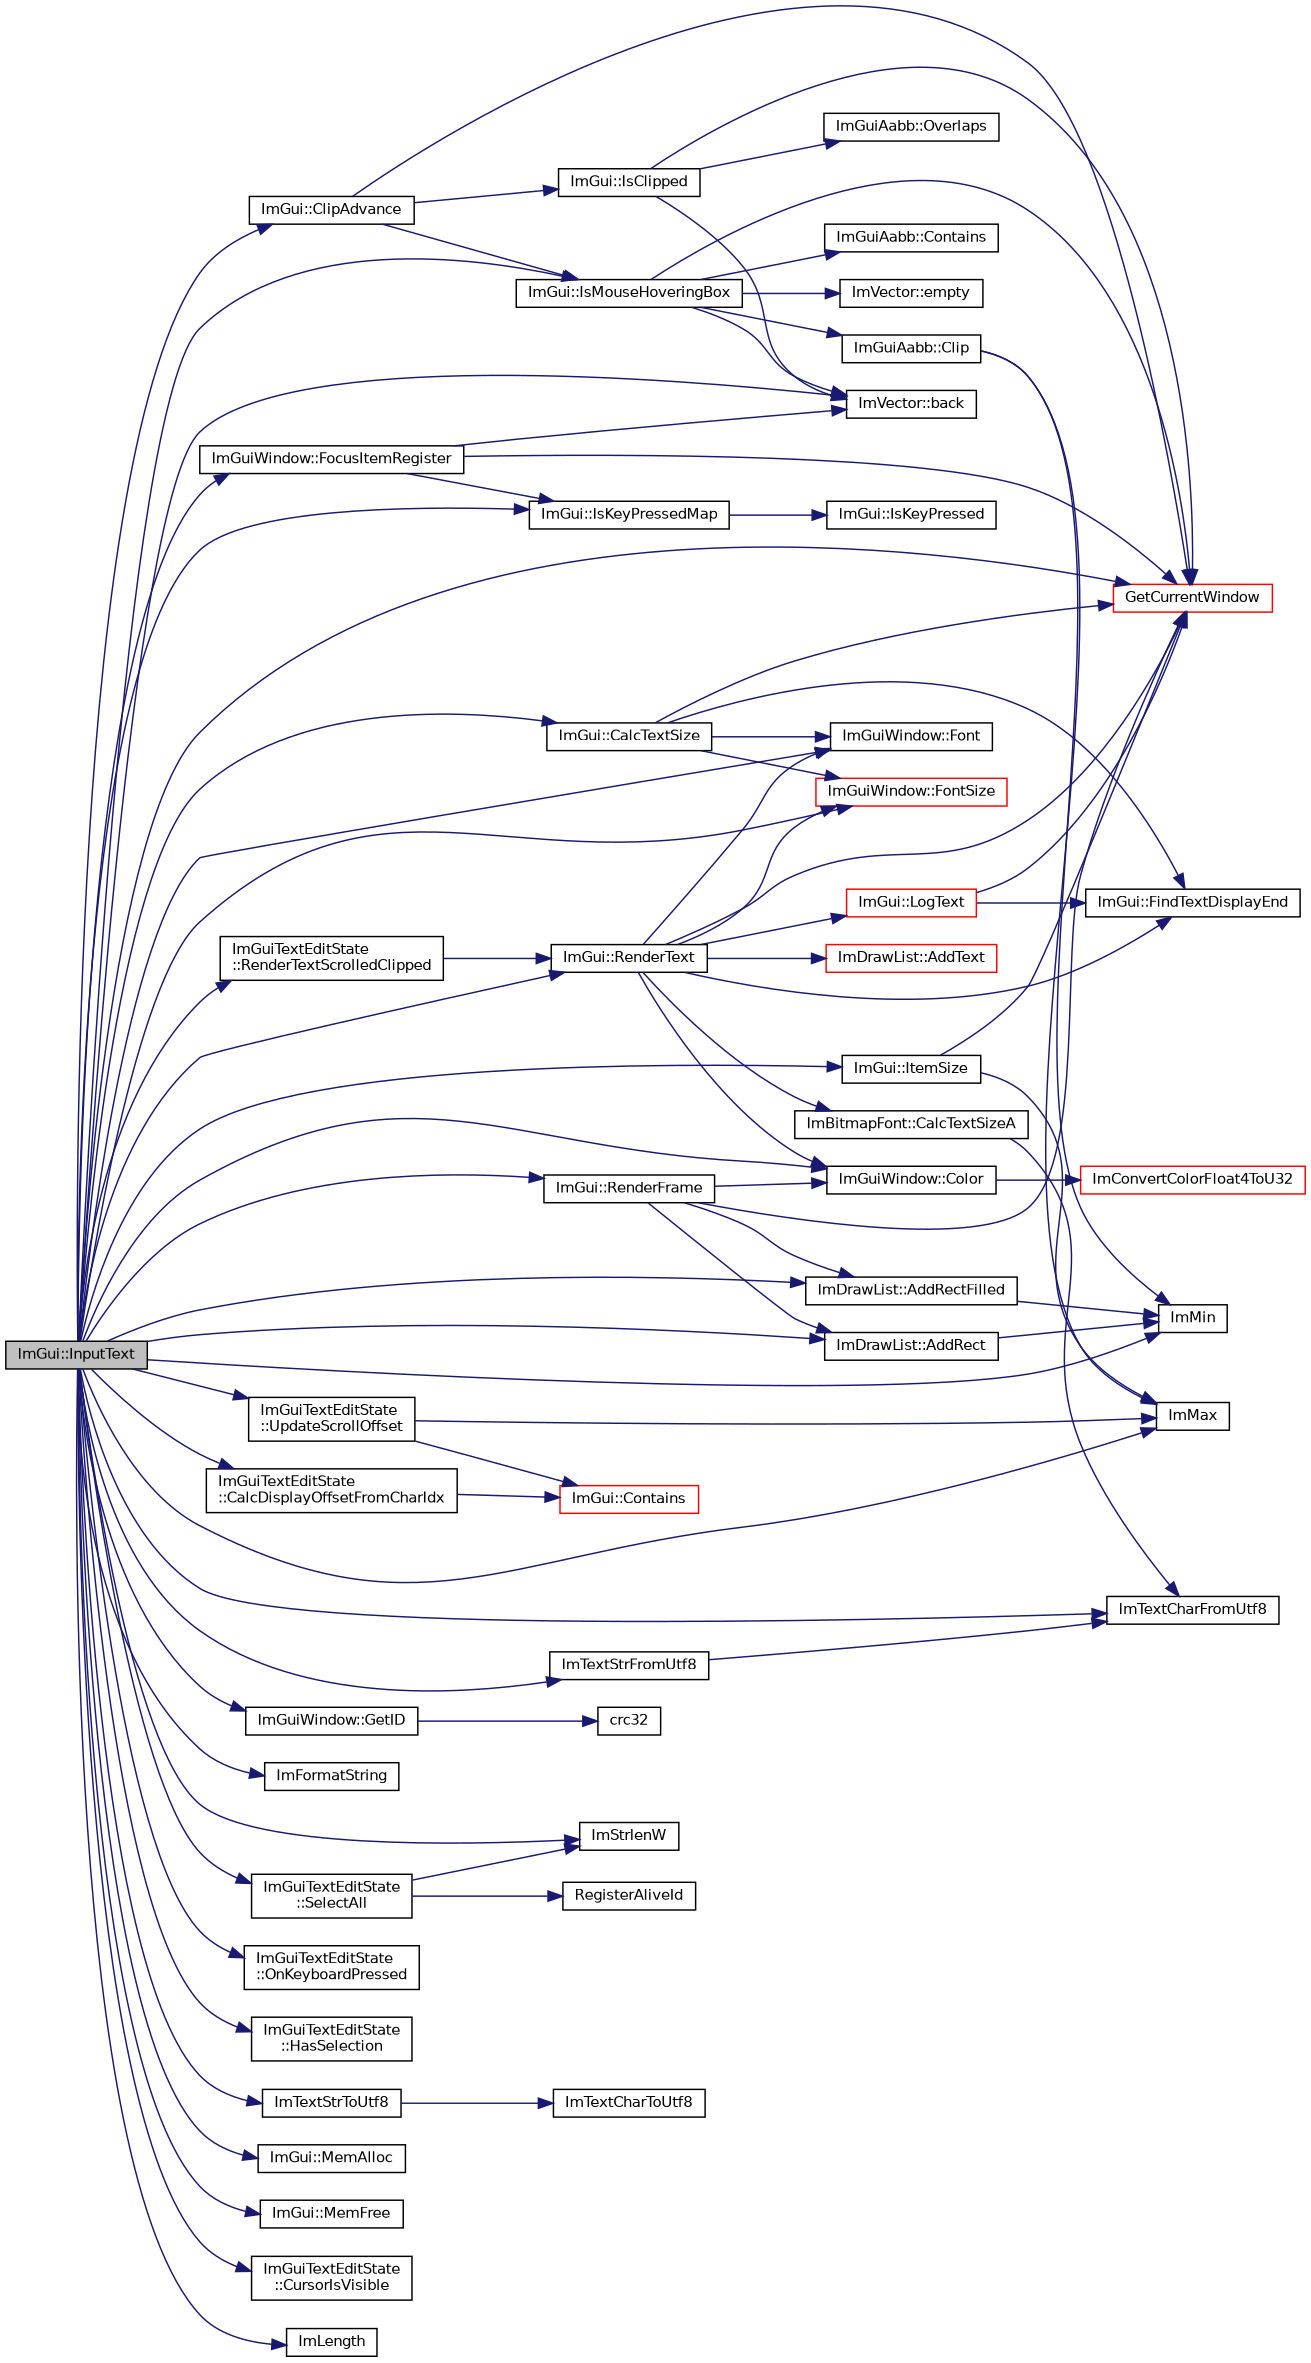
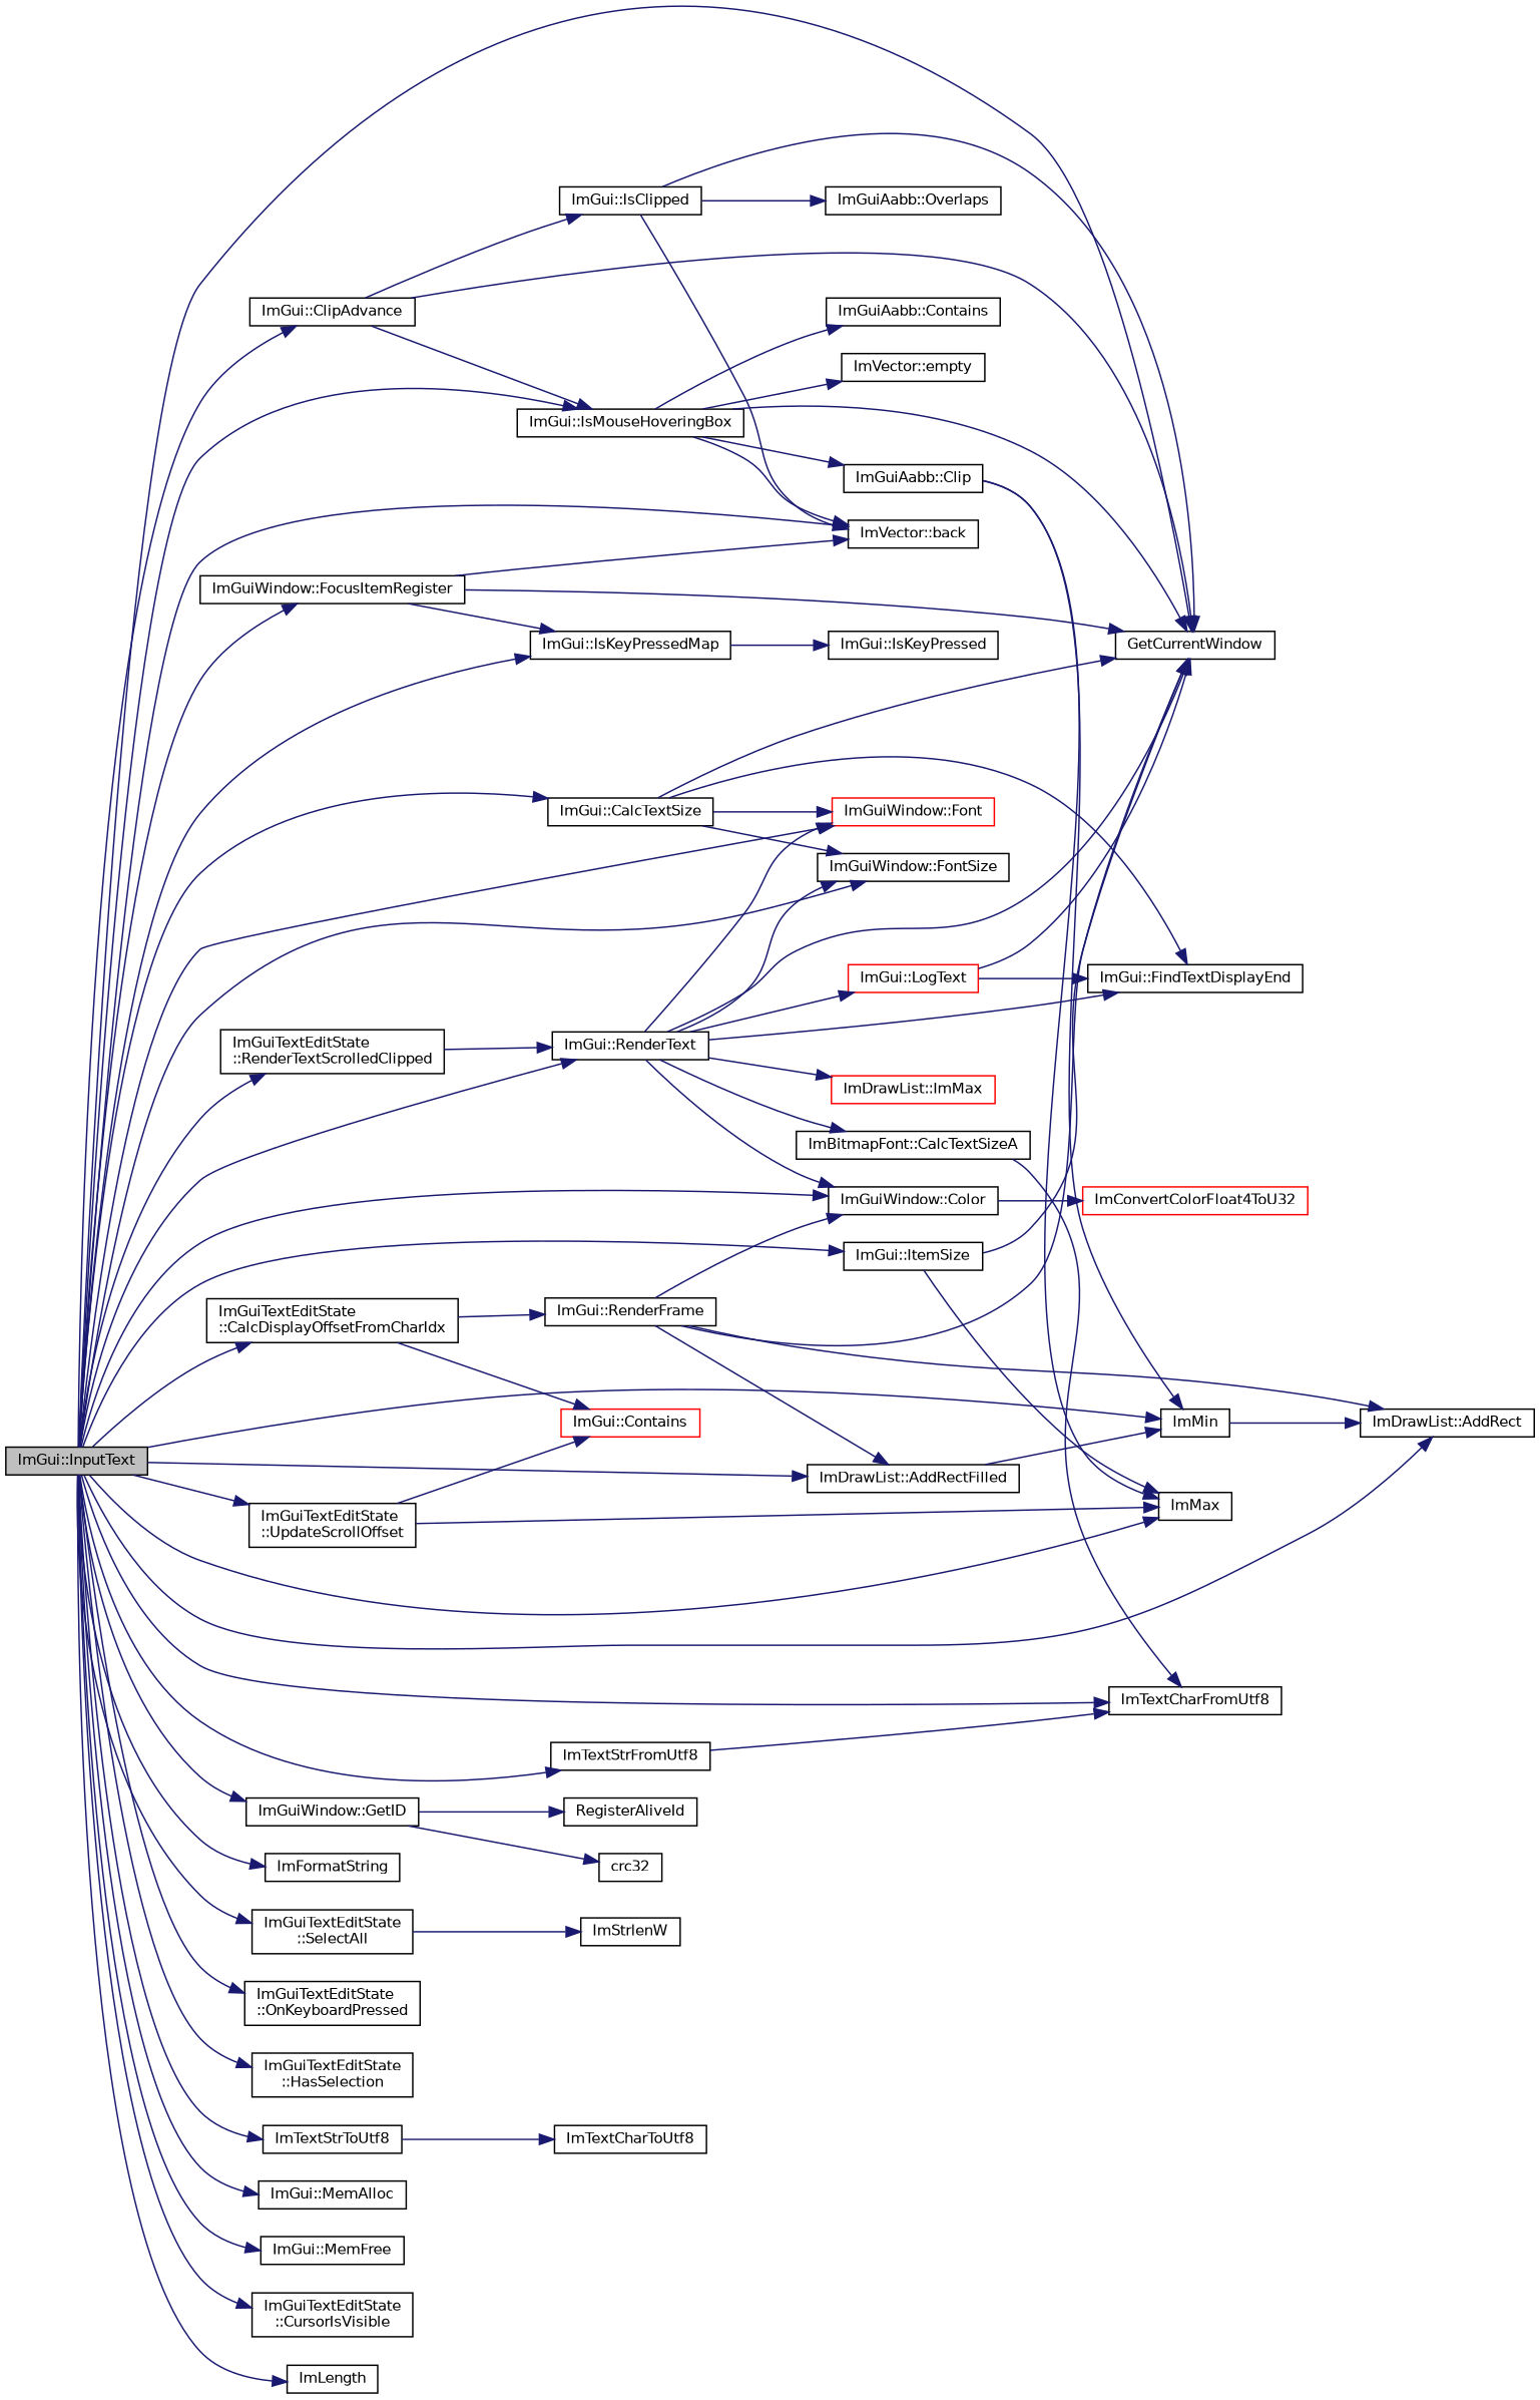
  digraph {
    rankdir=LR
    node [color=black fillcolor=white fontname=Helvetica fontsize=10 shape=record style=filled]
    edge [color=midnightblue fontname=Helvetica fontsize=10 labelfontname=Helvetica labelfontsize=10 style=solid]
    n1 [fillcolor=grey75 fontcolor=black height=0.2 label="ImGui::InputText" width=0.4]
-   n2 [color=red height=0.2 label=GetCurrentWindow width=0.4]
+   n2 [height=0.2 label=GetCurrentWindow width=0.4]
    n3 [height=0.2 label="ImGuiWindow::GetID" width=0.4]
    n4 [height=0.2 label="ImVector::back" width=0.4]
    n5 [height=0.2 label="ImGui::CalcTextSize" width=0.4]
-   n6 [height=0.2 label="ImGuiWindow::Font" width=0.4]
+   n6 [color=red height=0.2 label="ImGuiWindow::Font" width=0.4]
    n7 [height=0.2 label=ImTextCharFromUtf8 width=0.4]
-   n8 [color=red height=0.2 label="ImGuiWindow::FontSize" width=0.4]
+   n8 [height=0.2 label="ImGuiWindow::FontSize" width=0.4]
    n9 [height=0.2 label="ImGui::ItemSize" width=0.4]
    n10 [height=0.2 label=ImMax width=0.4]
    n11 [height=0.2 label="ImGui::ClipAdvance" width=0.4]
    n12 [height=0.2 label="ImGui::IsMouseHoveringBox" width=0.4]
    n13 [height=0.2 label=ImMin width=0.4]
    n14 [height=0.2 label="ImGuiWindow::FocusItemRegister" width=0.4]
    n15 [height=0.2 label="ImGui::IsKeyPressedMap" width=0.4]
    n16 [height=0.2 label=ImFormatString width=0.4]
    n17 [height=0.2 label=ImTextStrFromUtf8 width=0.4]
    n18 [height=0.2 label="ImGuiTextEditState\l::UpdateScrollOffset" width=0.4]
    n19 [height=0.2 label="ImGuiTextEditState\l::SelectAll" width=0.4]
    n20 [height=0.2 label=ImStrlenW width=0.4]
    n21 [height=0.2 label="ImGuiTextEditState\l::OnKeyboardPressed" width=0.4]
    n22 [height=0.2 label="ImGuiTextEditState\l::HasSelection" width=0.4]
    n23 [height=0.2 label=ImTextStrToUtf8 width=0.4]
    n24 [height=0.2 label="ImGui::MemAlloc" width=0.4]
    n25 [height=0.2 label="ImGui::MemFree" width=0.4]
    n26 [height=0.2 label="ImGui::RenderFrame" width=0.4]
    n27 [height=0.2 label="ImDrawList::AddRectFilled" width=0.4]
    n28 [height=0.2 label="ImDrawList::AddRect" width=0.4]
    n29 [height=0.2 label="ImGuiWindow::Color" width=0.4]
    n30 [height=0.2 label="ImGuiTextEditState\l::CalcDisplayOffsetFromCharIdx" width=0.4]
    n31 [height=0.2 label="ImGuiTextEditState\l::RenderTextScrolledClipped" width=0.4]
    n32 [height=0.2 label="ImGui::RenderText" width=0.4]
    n33 [height=0.2 label="ImGuiTextEditState\l::CursorIsVisible" width=0.4]
    n34 [height=0.2 label=ImLength width=0.4]
    n35 [height=0.2 label=crc32 width=0.4]
    n36 [height=0.2 label=RegisterAliveId width=0.4]
    n37 [height=0.2 label="ImGui::FindTextDisplayEnd" width=0.4]
    n38 [height=0.2 label="ImGui::IsClipped" width=0.4]
    n39 [height=0.2 label="ImVector::empty" width=0.4]
    n40 [height=0.2 label="ImGuiAabb::Clip" width=0.4]
    n41 [height=0.2 label="ImGuiAabb::Contains" width=0.4]
    n42 [height=0.2 label="ImGui::IsKeyPressed" width=0.4]
    n43 [color=red height=0.2 label="ImGui::Contains" width=0.4]
    n44 [height=0.2 label=ImTextCharToUtf8 width=0.4]
    n45 [color=red height=0.2 label=ImConvertColorFloat4ToU32 width=0.4]
    n46 [height=0.2 label="ImBitmapFont::CalcTextSizeA" width=0.4]
-   n47 [color=red height=0.2 label="ImDrawList::AddText" width=0.4]
+   n47 [color=red height=0.2 label="ImDrawList::ImMax" width=0.4]
    n48 [color=red height=0.2 label="ImGui::LogText" width=0.4]
    n49 [height=0.2 label="ImGuiAabb::Overlaps" width=0.4]
    n1 -> n2
    n1 -> n3
    n1 -> n4
    n1 -> n5
    n1 -> n6
    n1 -> n7
    n1 -> n8
    n1 -> n9
    n1 -> n10
    n1 -> n11
    n1 -> n12
    n1 -> n13
    n1 -> n14
    n1 -> n15
    n1 -> n16
    n1 -> n17
    n1 -> n18
    n1 -> n19
-   n1 -> n20
    n1 -> n21
    n1 -> n22
    n1 -> n23
    n1 -> n24
    n1 -> n25
-   n1 -> n26
+   n30 -> n26
    n1 -> n27
    n1 -> n28
    n1 -> n29
    n1 -> n30
    n1 -> n31
    n1 -> n32
    n1 -> n33
    n1 -> n34
    n3 -> n35
-   n19 -> n36
+   n3 -> n36
    n5 -> n2
    n5 -> n6
    n5 -> n8
    n5 -> n37
    n9 -> n2
    n9 -> n10
    n11 -> n2
    n11 -> n12
    n11 -> n38
    n12 -> n2
    n12 -> n4
    n12 -> n39
    n12 -> n40
    n12 -> n41
    n14 -> n2
    n14 -> n4
    n14 -> n15
    n15 -> n42
    n17 -> n7
    n18 -> n10
    n18 -> n43
    n19 -> n20
    n23 -> n44
    n26 -> n2
    n26 -> n27
    n26 -> n28
    n26 -> n29
    n27 -> n13
-   n28 -> n13
+   n13 -> n28
    n29 -> n45
    n30 -> n43
    n31 -> n32
    n32 -> n2
    n32 -> n6
    n32 -> n8
    n32 -> n29
    n32 -> n37
    n32 -> n46
    n32 -> n47
    n32 -> n48
    n38 -> n2
    n38 -> n4
    n38 -> n49
    n40 -> n10
    n40 -> n13
    n46 -> n7
    n48 -> n2
    n48 -> n37
  }
